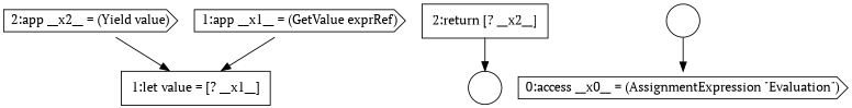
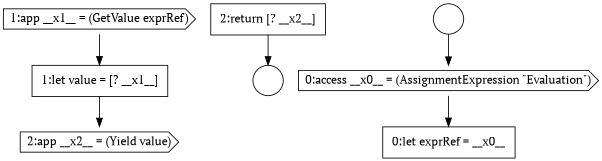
  digraph {
    fontname="PT Serif"
    node [color=black fillcolor=white fontname="PT Serif" shape=none style=filled]
    edge [color=black fontname="PT Serif"]
    n1 [label=<<font color="black">     <table border="0" cellborder="1" cellspacing="0" cellpadding="10">       <tr><td align="left">1:let value = [? __x1__]</td></tr>     </table>   </font>> margin=0]
    n2 [label=<<font color="black">2:app __x2__ = (Yield value)</font>> shape=cds]
    n3 [label=<<font color="black">     <table border="0" cellborder="1" cellspacing="0" cellpadding="10">       <tr><td align="left">2:return [? __x2__]</td></tr>     </table>   </font>> margin=0]
    n4 [label=" " shape=circle]
    n5 [label=<<font color="black">0:access __x0__ = (AssignmentExpression &quot;Evaluation&quot;)</font>> shape=cds]
+   n6 [label=<<font color="black">     <table border="0" cellborder="1" cellspacing="0" cellpadding="10">       <tr><td align="left">0:let exprRef = __x0__</td></tr>     </table>   </font>> margin=0]
    n7 [label=<<font color="black">1:app __x1__ = (GetValue exprRef)</font>> shape=cds]
    n8 [label=" " shape=circle]
-   n2 -> n1
+   n1 -> n2
    n3 -> n4
+   n5 -> n6
    n7 -> n1
    n8 -> n5
  }
